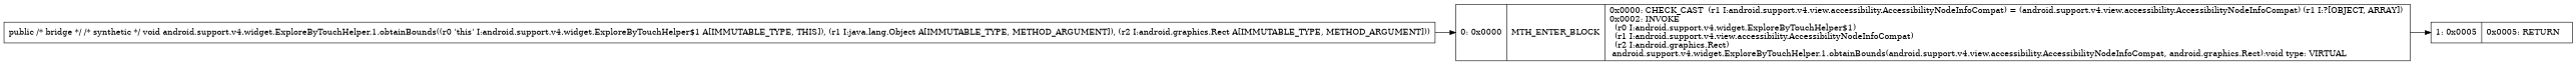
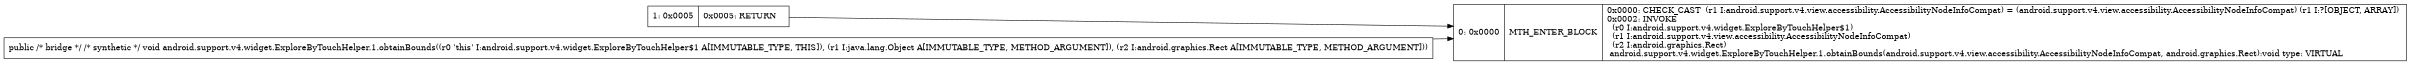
  digraph {
    rankdir=LR
    node [shape=record]
    n1 [label="{0\:\ 0x0000|MTH_ENTER_BLOCK\l|0x0000: CHECK_CAST  (r1 I:android.support.v4.view.accessibility.AccessibilityNodeInfoCompat) = (android.support.v4.view.accessibility.AccessibilityNodeInfoCompat) (r1 I:?[OBJECT, ARRAY]) \l0x0002: INVOKE  \l  (r0 I:android.support.v4.widget.ExploreByTouchHelper$1)\l  (r1 I:android.support.v4.view.accessibility.AccessibilityNodeInfoCompat)\l  (r2 I:android.graphics.Rect)\l android.support.v4.widget.ExploreByTouchHelper.1.obtainBounds(android.support.v4.view.accessibility.AccessibilityNodeInfoCompat, android.graphics.Rect):void type: VIRTUAL \l}"]
    n2 [label="{1\:\ 0x0005|0x0005: RETURN   \l}"]
    n3 [label="{public \/* bridge *\/ \/* synthetic *\/ void android.support.v4.widget.ExploreByTouchHelper.1.obtainBounds((r0 'this' I:android.support.v4.widget.ExploreByTouchHelper$1 A[IMMUTABLE_TYPE, THIS]), (r1 I:java.lang.Object A[IMMUTABLE_TYPE, METHOD_ARGUMENT]), (r2 I:android.graphics.Rect A[IMMUTABLE_TYPE, METHOD_ARGUMENT])) }"]
-   n1 -> n2
+   n2 -> n1
    n3 -> n1
  }
